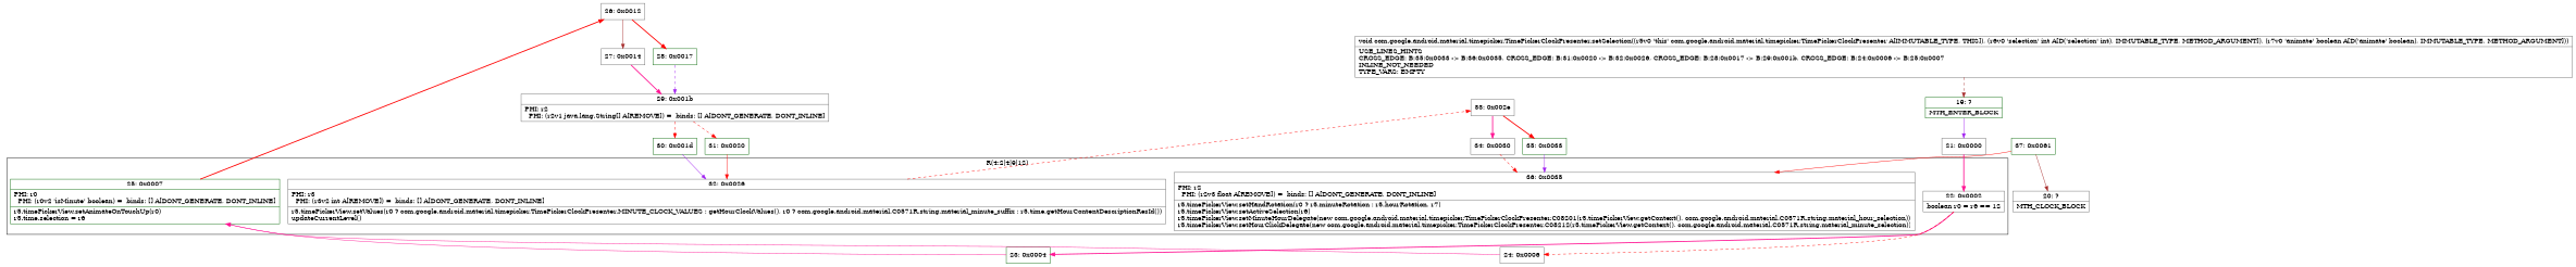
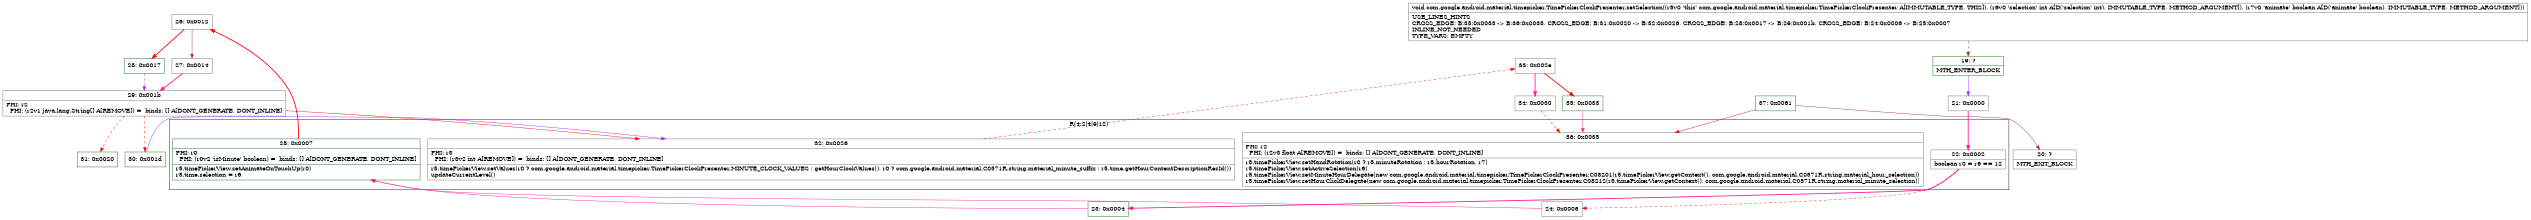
  digraph {
    node [color=gray40 shape=record]
    edge [color=red style=solid]
    n1 [label="{22\:\ 0x0002|boolean r0 = r6 == 12\l}"]
    n2 [color=darkgreen label="{25\:\ 0x0007|PHI: r0 \l  PHI: (r0v2 'isMinute' boolean) =  binds: [] A[DONT_GENERATE, DONT_INLINE]\l|r5.timePickerView.setAnimateOnTouchUp(r0)\lr5.time.selection = r6\l}"]
    n3 [label="{32\:\ 0x0026|PHI: r3 \l  PHI: (r3v2 int A[REMOVE]) =  binds: [] A[DONT_GENERATE, DONT_INLINE]\l|r5.timePickerView.setValues(r0 ? com.google.android.material.timepicker.TimePickerClockPresenter.MINUTE_CLOCK_VALUES : getHourClockValues(), r0 ? com.google.android.material.C0571R.string.material_minute_suffix : r5.time.getHourContentDescriptionResId())\lupdateCurrentLevel()\l}"]
    n4 [label="{36\:\ 0x0035|PHI: r2 \l  PHI: (r2v3 float A[REMOVE]) =  binds: [] A[DONT_GENERATE, DONT_INLINE]\l|r5.timePickerView.setHandRotation(r0 ? r5.minuteRotation : r5.hourRotation, r7)\lr5.timePickerView.setActiveSelection(r6)\lr5.timePickerView.setMinuteHourDelegate(new com.google.android.material.timepicker.TimePickerClockPresenter.C08201(r5.timePickerView.getContext(), com.google.android.material.C0571R.string.material_hour_selection))\lr5.timePickerView.setHourClickDelegate(new com.google.android.material.timepicker.TimePickerClockPresenter.C08212(r5.timePickerView.getContext(), com.google.android.material.C0571R.string.material_minute_selection))\l}"]
    n5 [color=darkgreen label="{23\:\ 0x0004}"]
    n6 [label="{24\:\ 0x0006}"]
    n7 [label="{26\:\ 0x0012}"]
    n8 [label="{33\:\ 0x002e}"]
    n9 [label="{27\:\ 0x0014}"]
    n10 [color=darkgreen label="{28\:\ 0x0017}"]
    n11 [label="{34\:\ 0x0030}"]
    n12 [color=darkgreen label="{35\:\ 0x0033}"]
    n13 [color=darkgreen label="{37\:\ 0x0061}"]
-   n14 [label="{20\:\ ?|MTH_CLOCK_BLOCK\l}"]
+   n14 [label="{20\:\ ?|MTH_EXIT_BLOCK\l}"]
    n15 [color=darkgreen label="{19\:\ ?|MTH_ENTER_BLOCK\l}"]
    n16 [label="{21\:\ 0x0000}"]
    n17 [label="{29\:\ 0x001b|PHI: r2 \l  PHI: (r2v1 java.lang.String[] A[REMOVE]) =  binds: [] A[DONT_GENERATE, DONT_INLINE]\l}"]
    n18 [color=darkgreen label="{30\:\ 0x001d}"]
    n19 [color=darkgreen label="{31\:\ 0x0020}"]
    n20 [label="{void com.google.android.material.timepicker.TimePickerClockPresenter.setSelection((r5v0 'this' com.google.android.material.timepicker.TimePickerClockPresenter A[IMMUTABLE_TYPE, THIS]), (r6v0 'selection' int A[D('selection' int), IMMUTABLE_TYPE, METHOD_ARGUMENT]), (r7v0 'animate' boolean A[D('animate' boolean), IMMUTABLE_TYPE, METHOD_ARGUMENT]))  | USE_LINES_HINTS\lCROSS_EDGE: B:35:0x0033 \-\> B:36:0x0035, CROSS_EDGE: B:31:0x0020 \-\> B:32:0x0026, CROSS_EDGE: B:28:0x0017 \-\> B:29:0x001b, CROSS_EDGE: B:24:0x0006 \-\> B:25:0x0007\lINLINE_NOT_NEEDED\lTYPE_VARS: EMPTY\l}"]
    subgraph cluster_1 {
      label="R(4:2|4|9|12)"
      n1
      n2
      n3
      n4
    }
    n1 -> n5 [color=deeppink style=bold]
    n1 -> n6 [style=dashed]
    n2 -> n7 [style=bold]
    n3 -> n8 [style=dashed]
    n5 -> n2 [color=deeppink]
    n6 -> n2 [color=deeppink]
    n7 -> n9 [color=brown]
    n7 -> n10 [style=bold]
    n8 -> n11 [color=deeppink style=bold]
    n8 -> n12 [style=bold]
    n9 -> n17 [color=deeppink style=bold]
    n10 -> n17 [color=purple style=dashed]
    n11 -> n4 [style=dashed]
-   n12 -> n4 [color=purple]
+   n12 -> n4 [color=deeppink]
    n13 -> n4
    n13 -> n14 [color=brown]
    n15 -> n16 [color=purple]
    n16 -> n1 [color=deeppink style=bold]
    n17 -> n18 [style=dashed]
    n17 -> n19 [style=dashed]
    n18 -> n3 [color=purple]
-   n19 -> n3
+   n17 -> n3
    n20 -> n15 [color=brown style=dashed]
  }
